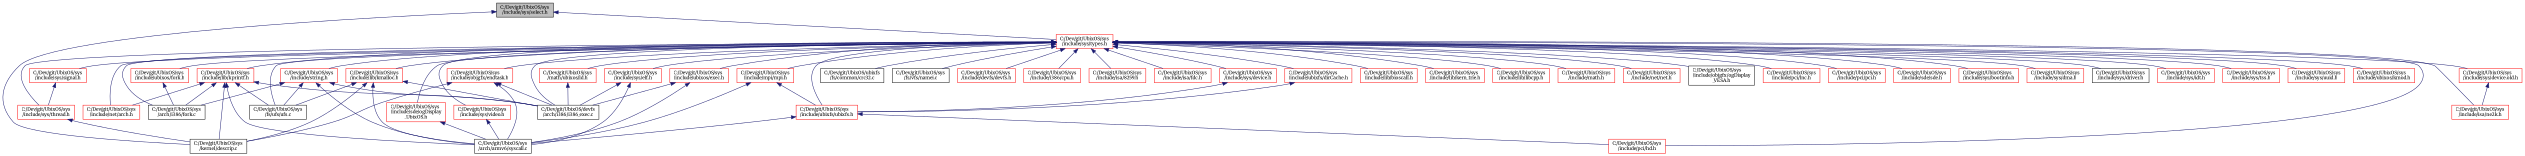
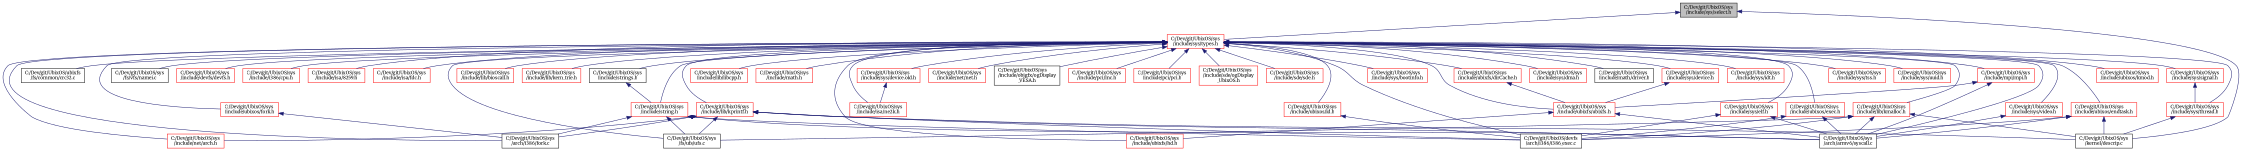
  digraph {
    fontname=Merriweather
    node [color=red fillcolor=white fontname=Merriweather fontsize=10 shape=record style=filled]
    edge [color=midnightblue dir=back fontname=Merriweather fontsize=10 labelfontname=Helvetica labelfontsize=10 style=solid]
    n1 [color=black fillcolor=grey75 fontcolor=black height=0.2 label="C:/Dev/git/UbixOS/sys\l/include/sys/select.h" width=0.4]
    n2 [height=0.2 label="C:/Dev/git/UbixOS/sys\l/include/sys/types.h" width=0.4]
    n3 [color=black height=0.2 label="C:/Dev/git/UbixOS/sys\l/kernel/descrip.c" width=0.4]
    n4 [color=black height=0.2 label="C:/Dev/git/UbixOS/sys\l/arch/armv6/syscall.c" width=0.4]
    n5 [color=black height=0.2 label="C:/Dev/git/UbixOS/sys\l/arch/i386/fork.c" width=0.4]
    n6 [color=black height=0.2 label="C:/Dev/git/UbixOS/devfs\l/arch/i386/i386_exec.c" width=0.4]
    n7 [color=black height=0.2 label="C:/Dev/git/UbixOS/ubixfs\l/fs/common/crc32.c" width=0.4]
    n8 [color=black height=0.2 label="C:/Dev/git/UbixOS/sys\l/fs/ufs/ufs.c" width=0.4]
    n9 [color=black height=0.2 label="C:/Dev/git/UbixOS/sys\l/fs/vfs/namei.c" width=0.4]
    n10 [height=0.2 label="C:/Dev/git/UbixOS/sys\l/include/devfs/devfs.h" width=0.4]
    n11 [height=0.2 label="C:/Dev/git/UbixOS/sys\l/include/i386/cpu.h" width=0.4]
    n12 [height=0.2 label="C:/Dev/git/UbixOS/sys\l/include/isa/8259.h" width=0.4]
    n13 [height=0.2 label="C:/Dev/git/UbixOS/sys\l/include/isa/fdc.h" width=0.4]
    n14 [height=0.2 label="C:/Dev/git/UbixOS/sys\l/include/isa/ne2k.h" width=0.4]
    n15 [height=0.2 label="C:/Dev/git/UbixOS/sys\l/include/lib/bioscall.h" width=0.4]
    n16 [height=0.2 label="C:/Dev/git/UbixOS/sys\l/include/lib/kern_trie.h" width=0.4]
    n17 [height=0.2 label="C:/Dev/git/UbixOS/sys\l/include/lib/kmalloc.h" width=0.4]
    n18 [height=0.2 label="C:/Dev/git/UbixOS/sys\l/include/lib/kprintf.h" width=0.4]
    n19 [height=0.2 label="C:/Dev/git/UbixOS/sys\l/include/net/arch.h" width=0.4]
    n20 [height=0.2 label="C:/Dev/git/UbixOS/sys\l/include/lib/libcpp.h" width=0.4]
    n21 [height=0.2 label="C:/Dev/git/UbixOS/sys\l/include/math.h" width=0.4]
    n22 [height=0.2 label="C:/Dev/git/UbixOS/sys\l/include/mpi/mpi.h" width=0.4]
    n23 [height=0.2 label="C:/Dev/git/UbixOS/sys\l/include/ubixfs/ubixfs.h" width=0.4]
-   n24 [height=0.2 label="C:/Dev/git/UbixOS/sys\l/include/pci/hd.h" width=0.4]
+   n24 [height=0.2 label="C:/Dev/git/UbixOS/sys\l/include/ubixfs/hd.h" width=0.4]
    n25 [height=0.2 label="C:/Dev/git/UbixOS/sys\l/include/net/net.h" width=0.4]
    n26 [color=black height=0.2 label="C:/Dev/git/UbixOS/sys\l/include/objgfx/ogDisplay\l_VESA.h" width=0.4]
    n27 [height=0.2 label="C:/Dev/git/UbixOS/sys\l/include/pci/lnc.h" width=0.4]
    n28 [height=0.2 label="C:/Dev/git/UbixOS/sys\l/include/pci/pci.h" width=0.4]
    n29 [height=0.2 label="C:/Dev/git/UbixOS/sys\l/include/sde/ogDisplay\l_UbixOS.h" width=0.4]
    n30 [height=0.2 label="C:/Dev/git/UbixOS/sys\l/include/sde/sde.h" width=0.4]
    n31 [height=0.2 label="C:/Dev/git/UbixOS/sys\l/include/string.h" width=0.4]
+   n32 [color=black height=0.2 label="C:/Dev/git/UbixOS/sys\l/include/strings.h" width=0.4]
    n33 [height=0.2 label="C:/Dev/git/UbixOS/sys\l/include/sys/bootinfo.h" width=0.4]
    n34 [height=0.2 label="C:/Dev/git/UbixOS/sys\l/include/sys/device.h" width=0.4]
    n35 [height=0.2 label="C:/Dev/git/UbixOS/sys\l/include/sys/device.old.h" width=0.4]
    n36 [height=0.2 label="C:/Dev/git/UbixOS/sys\l/include/sys/dma.h" width=0.4]
-   n37 [color=black height=0.2 label="C:/Dev/git/UbixOS/sys\l/include/sys/driver.h" width=0.4]
+   n37 [color=black height=0.2 label="C:/Dev/git/UbixOS/sys\l/include/math/driver.h" width=0.4]
    n38 [height=0.2 label="C:/Dev/git/UbixOS/sys\l/include/sys/elf.h" width=0.4]
    n39 [height=0.2 label="C:/Dev/git/UbixOS/sys\l/include/sys/idt.h" width=0.4]
    n40 [height=0.2 label="C:/Dev/git/UbixOS/sys\l/include/sys/signal.h" width=0.4]
    n41 [height=0.2 label="C:/Dev/git/UbixOS/sys\l/include/sys/thread.h" width=0.4]
    n42 [height=0.2 label="C:/Dev/git/UbixOS/sys\l/include/sys/tss.h" width=0.4]
    n43 [height=0.2 label="C:/Dev/git/UbixOS/sys\l/include/sys/uuid.h" width=0.4]
    n44 [height=0.2 label="C:/Dev/git/UbixOS/sys\l/include/sys/video.h" width=0.4]
    n45 [height=0.2 label="C:/Dev/git/UbixOS/sys\l/include/ubixfs/dirCache.h" width=0.4]
-   n46 [height=0.2 label="C:/Dev/git/UbixOS/sys\l/include/objgfx/endtask.h" width=0.4]
+   n46 [height=0.2 label="C:/Dev/git/UbixOS/sys\l/include/ubixos/endtask.h" width=0.4]
    n47 [height=0.2 label="C:/Dev/git/UbixOS/sys\l/include/ubixos/exec.h" width=0.4]
    n48 [height=0.2 label="C:/Dev/git/UbixOS/sys\l/include/ubixos/fork.h" width=0.4]
    n49 [height=0.2 label="C:/Dev/git/UbixOS/sys\l/include/ubixos/kmod.h" width=0.4]
-   n50 [height=0.2 label="C:/Dev/git/UbixOS/sys\l/math/ubixos/ld.h" width=0.4]
+   n50 [height=0.2 label="C:/Dev/git/UbixOS/sys\l/include/ubixos/ld.h" width=0.4]
    n1 -> n2
    n1 -> n3
-   n29 -> n4
+   n2 -> n4
    n2 -> n5
    n2 -> n6
    n2 -> n7
    n2 -> n8
    n2 -> n9
    n2 -> n10
    n2 -> n11
    n2 -> n12
    n2 -> n13
    n2 -> n14
    n2 -> n15
    n2 -> n16
    n2 -> n17
    n2 -> n18
    n2 -> n19
    n2 -> n20
    n2 -> n21
    n2 -> n22
    n2 -> n23
    n2 -> n24
    n2 -> n25
    n2 -> n26
    n2 -> n27
    n2 -> n28
    n2 -> n29
    n2 -> n30
    n2 -> n31
+   n2 -> n32
    n2 -> n33
    n2 -> n34
    n2 -> n35
    n2 -> n36
    n2 -> n37
    n2 -> n38
    n2 -> n39
    n2 -> n40
    n2 -> n41
    n2 -> n42
    n2 -> n43
    n2 -> n44
    n2 -> n45
    n2 -> n46
    n2 -> n47
    n2 -> n48
    n2 -> n49
    n2 -> n50
    n17 -> n3
    n17 -> n4
    n17 -> n6
    n17 -> n8
    n18 -> n3
    n18 -> n4
    n18 -> n5
    n18 -> n6
    n18 -> n8
    n18 -> n19
    n22 -> n4
    n22 -> n23
    n23 -> n4
    n23 -> n24
    n31 -> n4
    n31 -> n5
    n31 -> n6
    n31 -> n8
+   n32 -> n31
    n34 -> n23
    n35 -> n14
    n38 -> n4
    n38 -> n6
    n40 -> n41
    n41 -> n3
    n44 -> n4
    n45 -> n23
    n46 -> n3
    n46 -> n4
    n46 -> n6
    n47 -> n4
    n47 -> n6
    n48 -> n5
    n50 -> n6
  }
